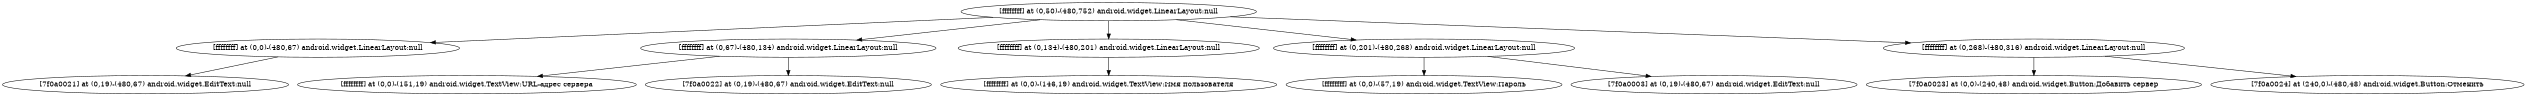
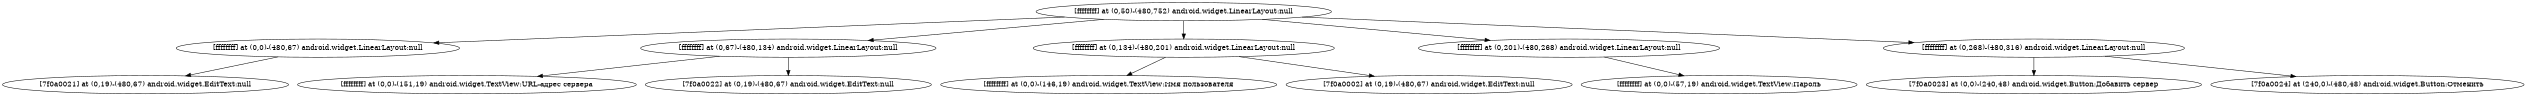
  strict digraph {
    n1 [label="[ffffffff] at (0,50)-(480,752) android.widget.LinearLayout:null"]
    n2 [label="[ffffffff] at (0,0)-(480,67) android.widget.LinearLayout:null"]
    n3 [label="[ffffffff] at (0,67)-(480,134) android.widget.LinearLayout:null"]
    n4 [label="[ffffffff] at (0,134)-(480,201) android.widget.LinearLayout:null"]
    n5 [label="[ffffffff] at (0,201)-(480,268) android.widget.LinearLayout:null"]
    n6 [label="[ffffffff] at (0,268)-(480,316) android.widget.LinearLayout:null"]
    n7 [label="[7f0a0021] at (0,19)-(480,67) android.widget.EditText:null"]
    n8 [label="[ffffffff] at (0,0)-(151,19) android.widget.TextView:URL-адрес сервера"]
    n9 [label="[7f0a0022] at (0,19)-(480,67) android.widget.EditText:null"]
    n10 [label="[ffffffff] at (0,0)-(146,19) android.widget.TextView:Имя пользователя"]
+   n11 [label="[7f0a0002] at (0,19)-(480,67) android.widget.EditText:null"]
    n12 [label="[ffffffff] at (0,0)-(57,19) android.widget.TextView:Пароль"]
-   n13 [label="[7f0a0003] at (0,19)-(480,67) android.widget.EditText:null"]
    n14 [label="[7f0a0023] at (0,0)-(240,48) android.widget.Button:Добавить сервер"]
    n15 [label="[7f0a0024] at (240,0)-(480,48) android.widget.Button:Отменить"]
    n1 -> n2
    n1 -> n3
    n1 -> n4
    n1 -> n5
    n1 -> n6
    n2 -> n7
    n3 -> n8
    n3 -> n9
    n4 -> n10
+   n4 -> n11
    n5 -> n12
-   n5 -> n13
    n6 -> n14
    n6 -> n15
  }
